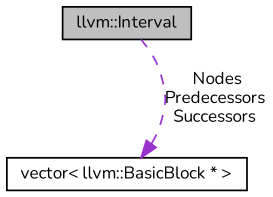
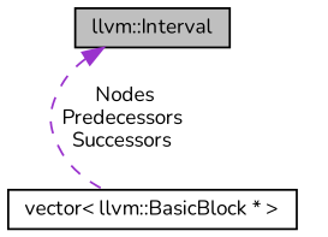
  digraph {
    fontname=Nunito
    node [color=black fontname=Nunito fontsize=10 shape=box]
    n1 [fillcolor=grey75 fontcolor=black height=0.2 label="llvm::Interval" style=filled width=0.4]
    n2 [height=0.2 label="vector\< llvm::BasicBlock * \>" width=0.4]
-   n2 -> n1 [color=darkorchid3 dir=back fontname=Nunito fontsize=10 label=" Nodes\nPredecessors\nSuccessors" labelfontname=Helvetica labelfontsize=10 style=dashed]
+   n1 -> n2 [color=darkorchid3 dir=back fontname=Nunito fontsize=10 label=" Nodes\nPredecessors\nSuccessors" labelfontname=Helvetica labelfontsize=10 style=dashed]
  }
